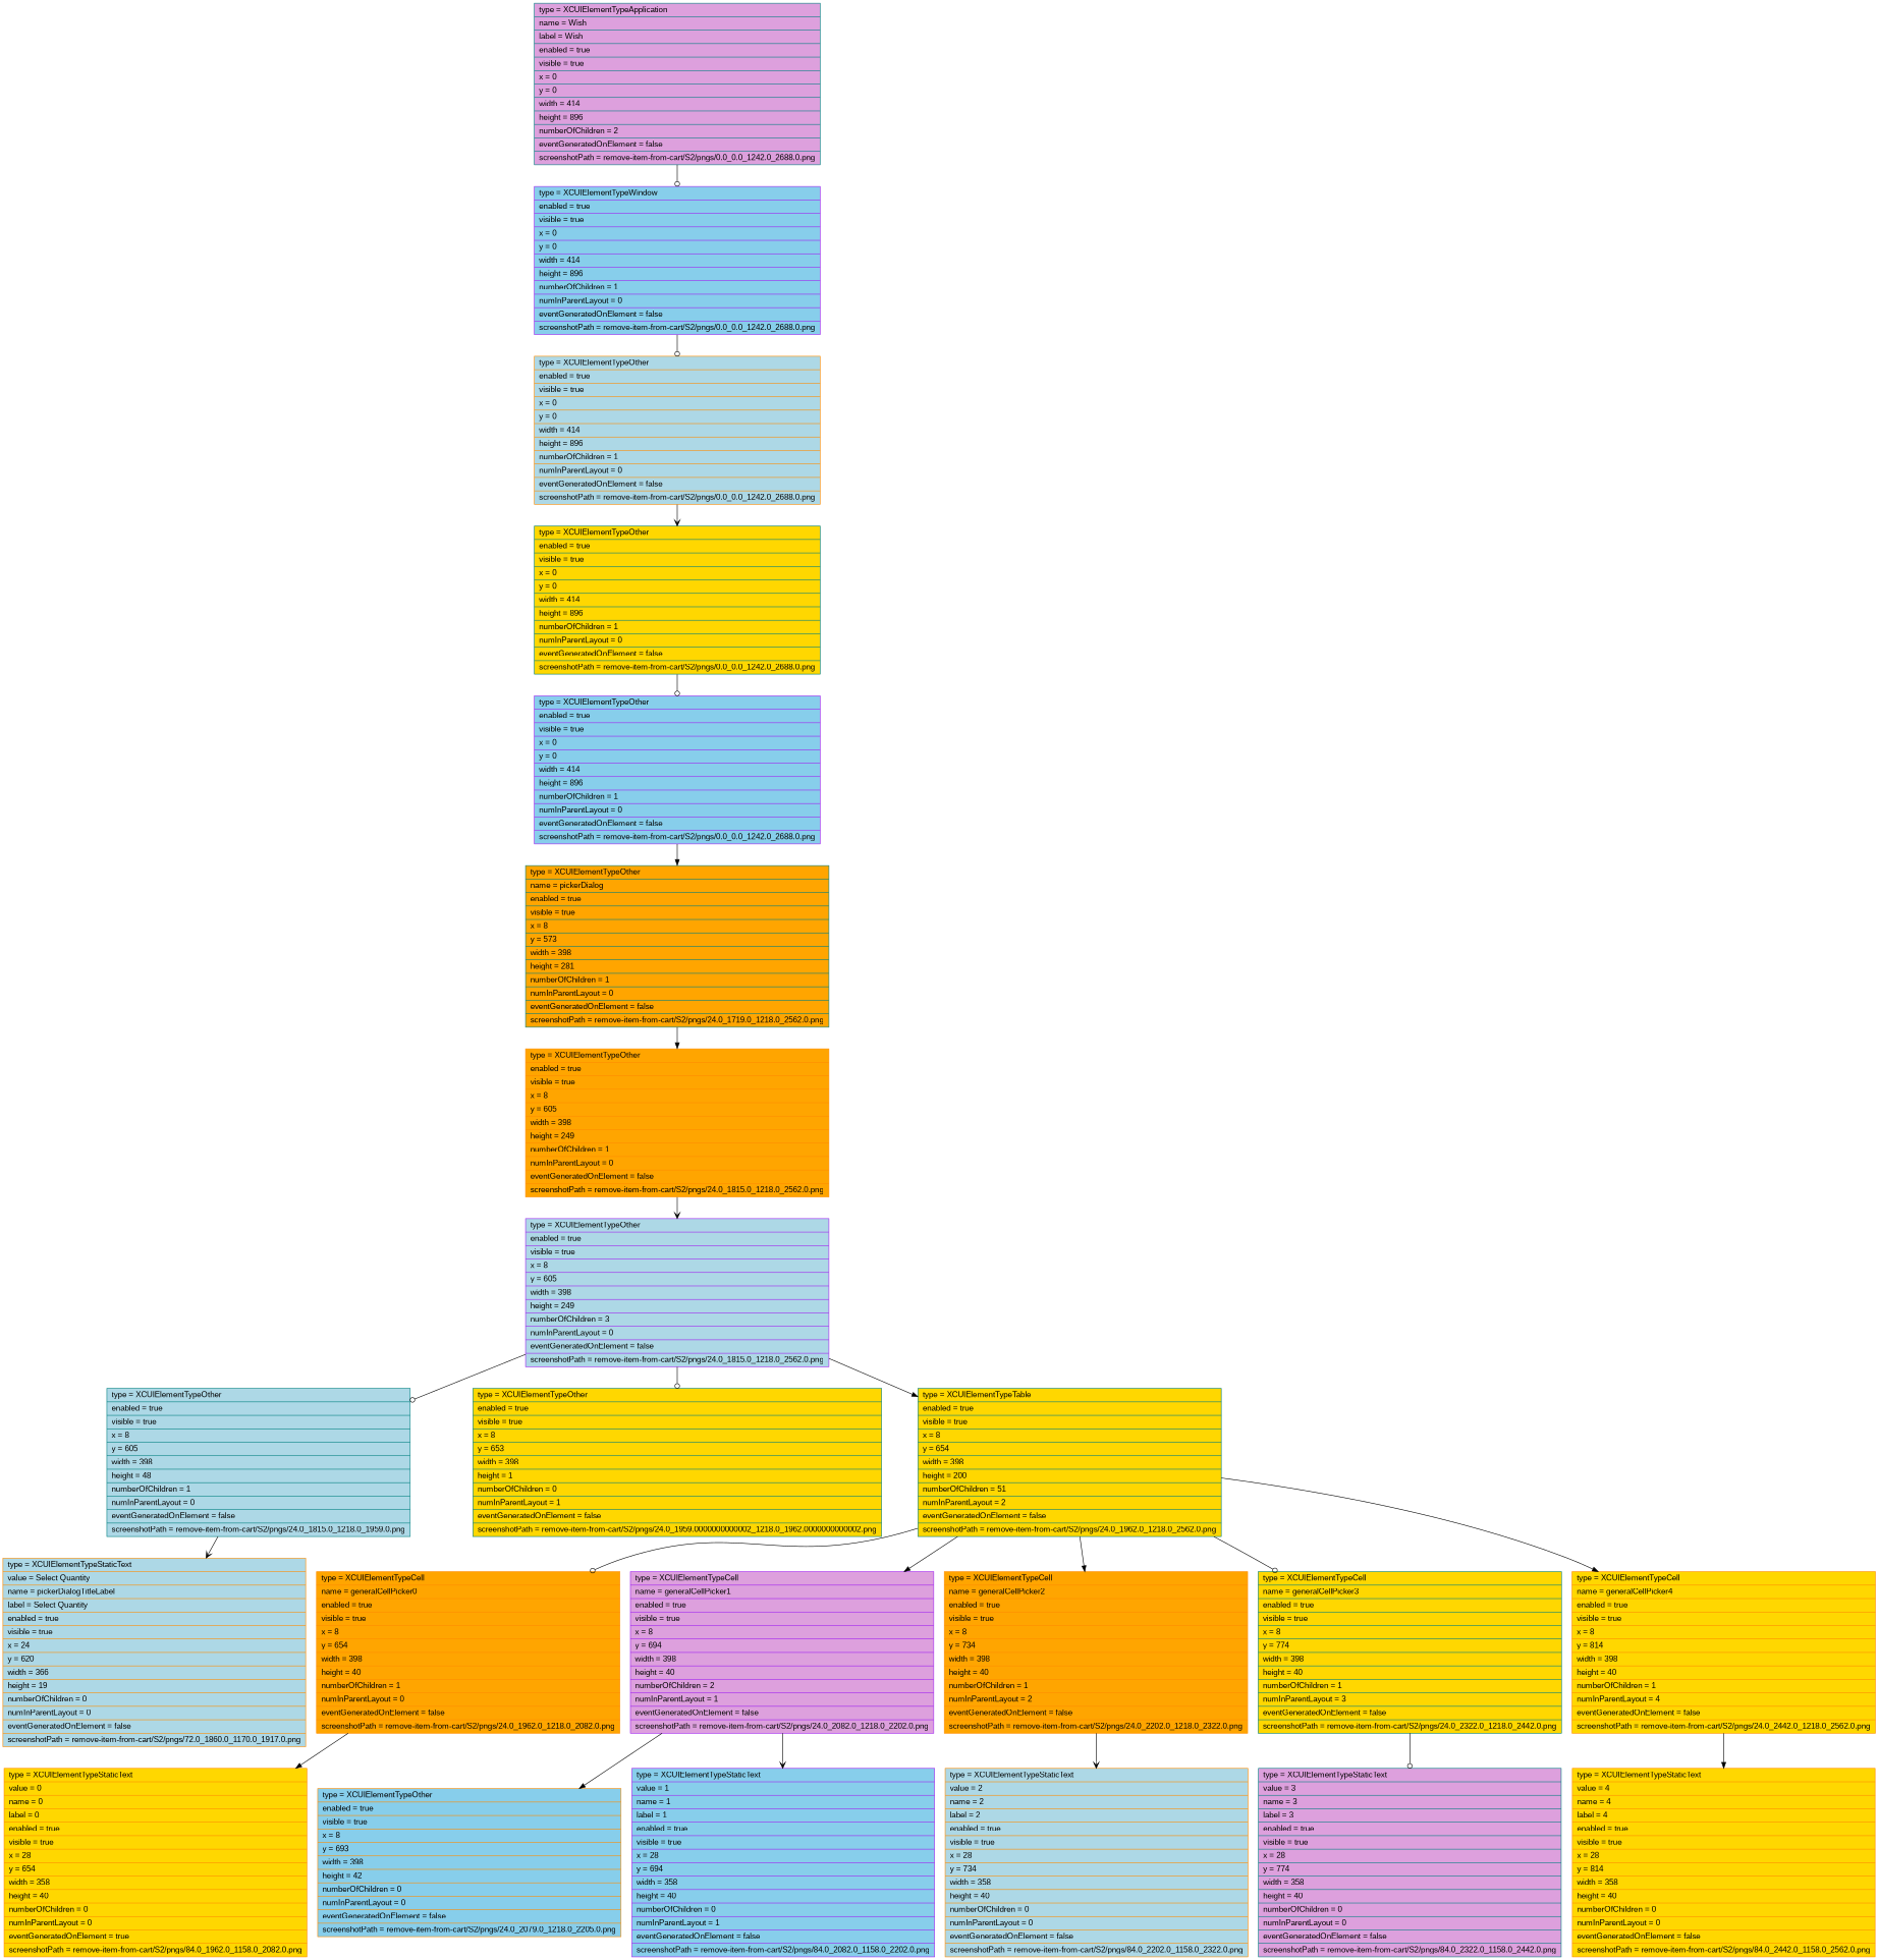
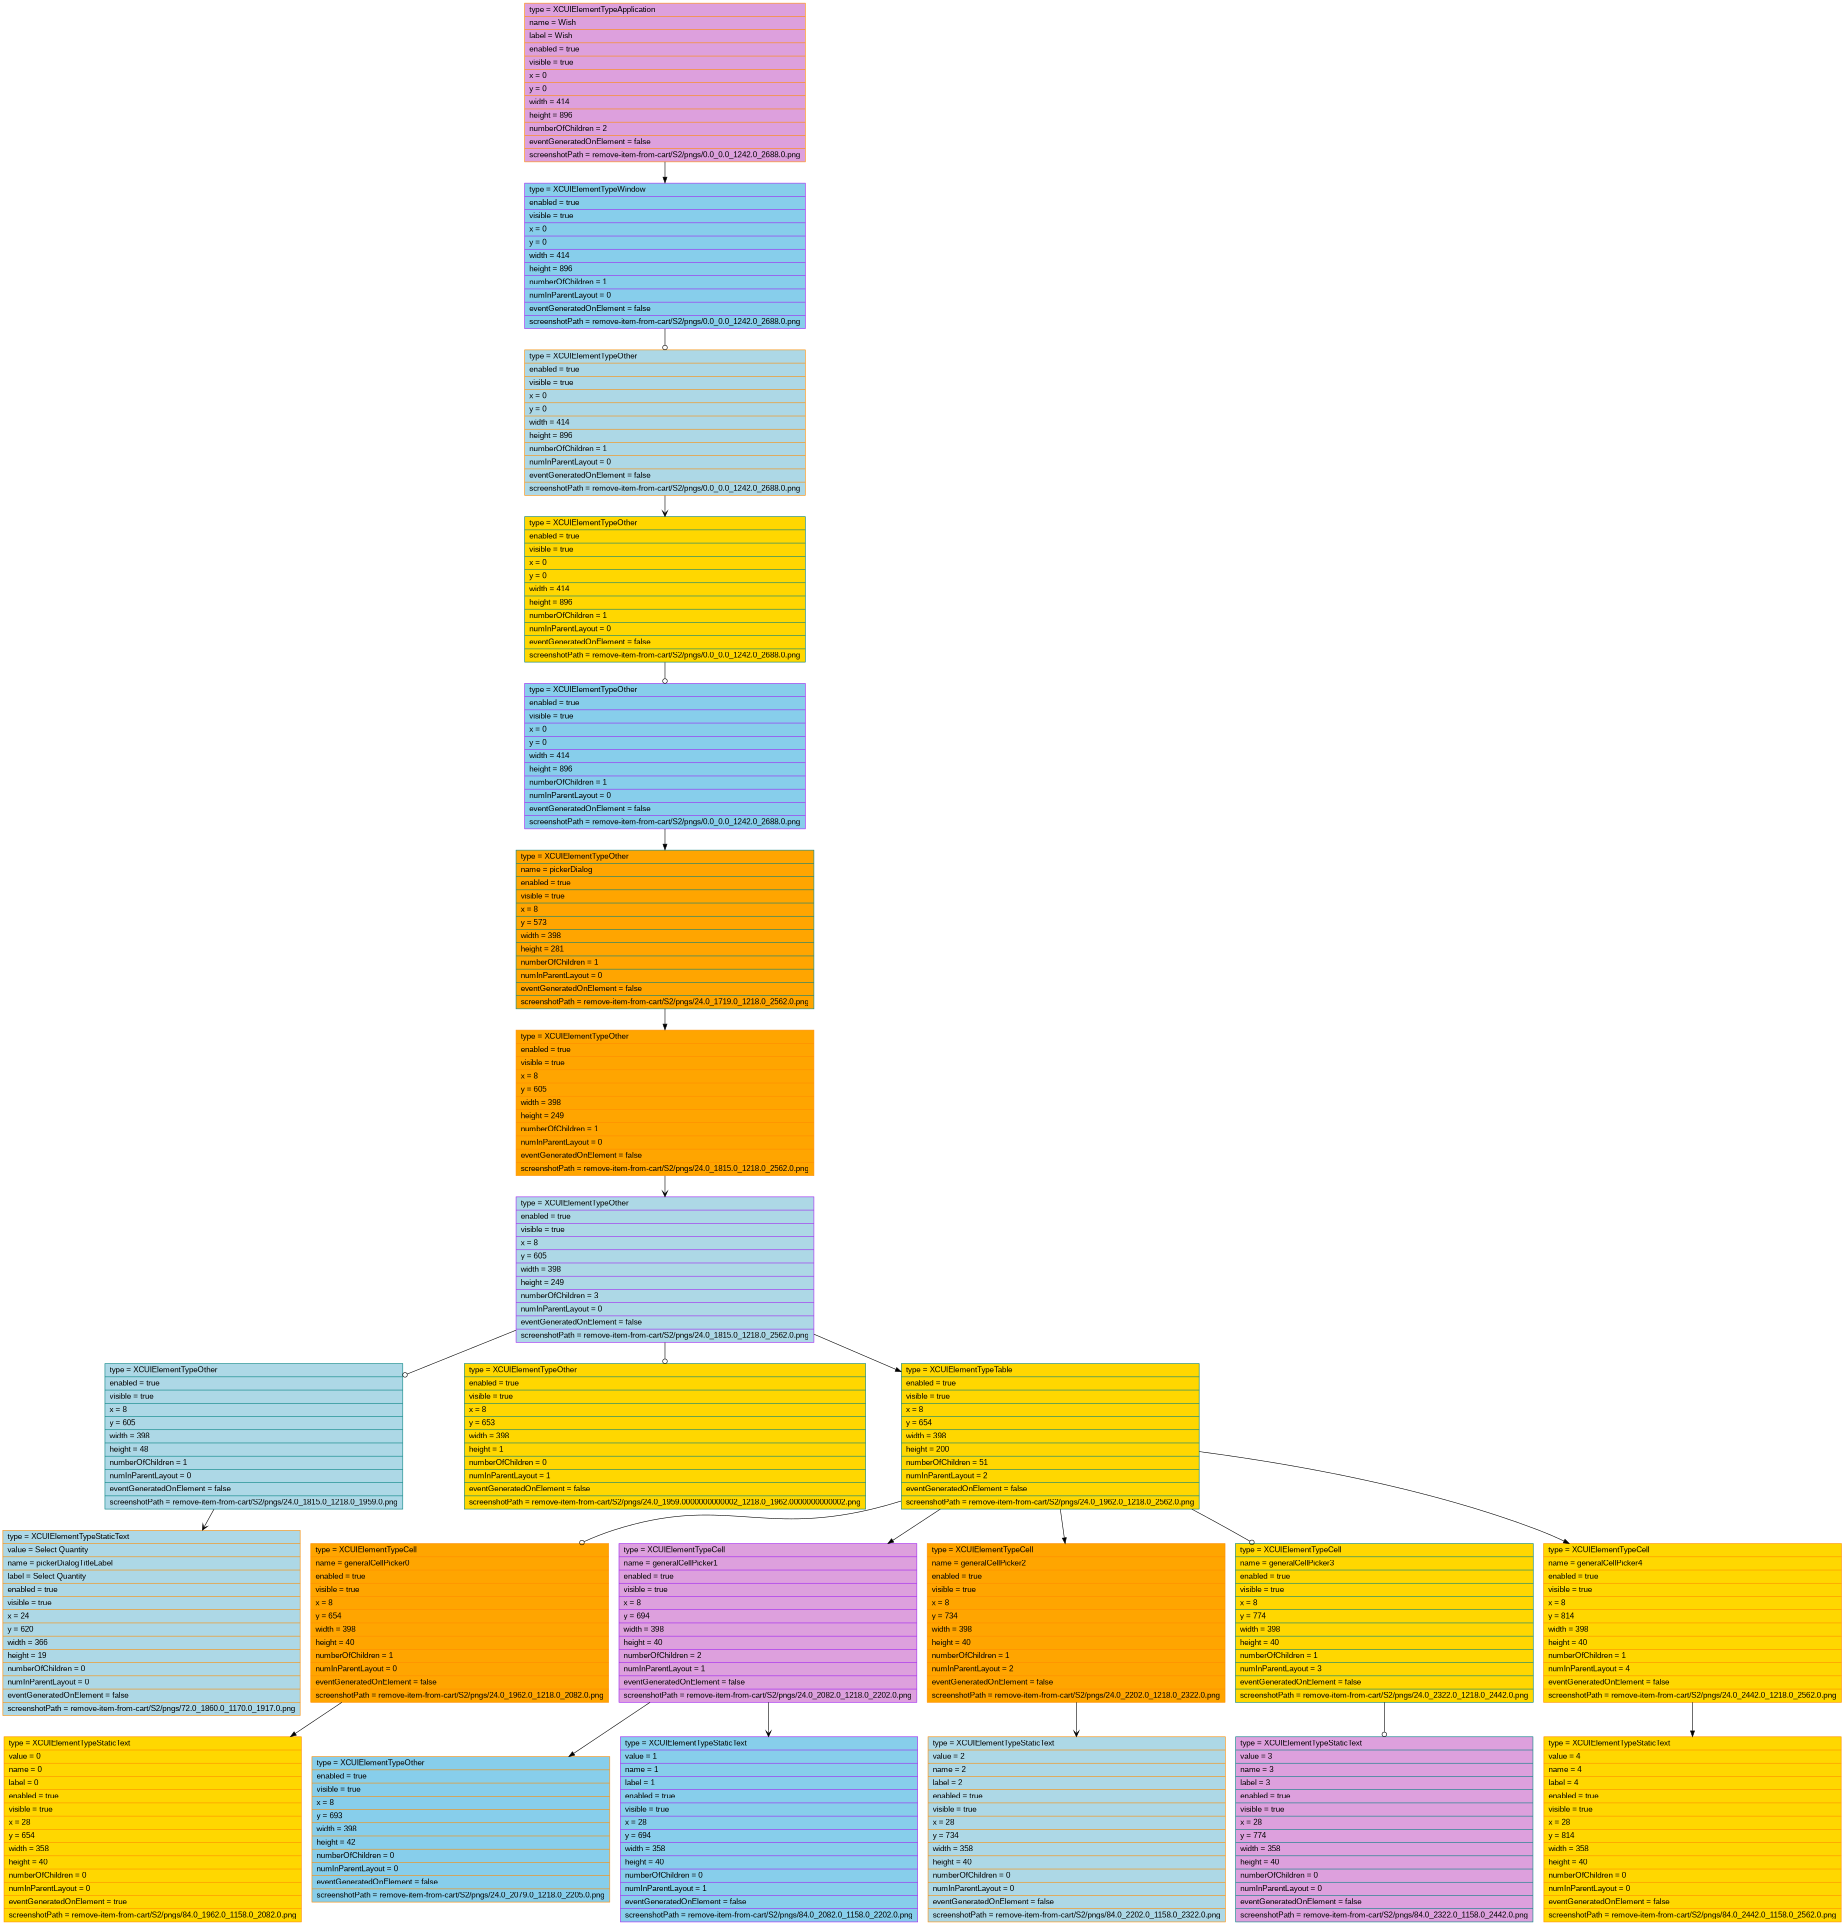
  digraph {
    node [color=darkorange fillcolor=gold fontname=Arial shape=record style=filled]
    edge [arrowhead=normal]
-   n1 [color=teal fillcolor=plum label="{type = XCUIElementTypeApplication\l|name = Wish\l|label = Wish\l|enabled = true\l|visible = true\l|x = 0\l|y = 0\l|width = 414\l|height = 896\l|numberOfChildren = 2\l|eventGeneratedOnElement = false \l|screenshotPath = remove-item-from-cart/S2/pngs/0.0_0.0_1242.0_2688.0.png\l}"]
+   n1 [fillcolor=plum label="{type = XCUIElementTypeApplication\l|name = Wish\l|label = Wish\l|enabled = true\l|visible = true\l|x = 0\l|y = 0\l|width = 414\l|height = 896\l|numberOfChildren = 2\l|eventGeneratedOnElement = false \l|screenshotPath = remove-item-from-cart/S2/pngs/0.0_0.0_1242.0_2688.0.png\l}"]
    n2 [color=purple fillcolor=skyblue label="{type = XCUIElementTypeWindow\l|enabled = true\l|visible = true\l|x = 0\l|y = 0\l|width = 414\l|height = 896\l|numberOfChildren = 1\l|numInParentLayout = 0\l|eventGeneratedOnElement = false \l|screenshotPath = remove-item-from-cart/S2/pngs/0.0_0.0_1242.0_2688.0.png\l}"]
    n3 [fillcolor=lightblue label="{type = XCUIElementTypeOther\l|enabled = true\l|visible = true\l|x = 0\l|y = 0\l|width = 414\l|height = 896\l|numberOfChildren = 1\l|numInParentLayout = 0\l|eventGeneratedOnElement = false \l|screenshotPath = remove-item-from-cart/S2/pngs/0.0_0.0_1242.0_2688.0.png\l}"]
    n4 [color=teal label="{type = XCUIElementTypeOther\l|enabled = true\l|visible = true\l|x = 0\l|y = 0\l|width = 414\l|height = 896\l|numberOfChildren = 1\l|numInParentLayout = 0\l|eventGeneratedOnElement = false \l|screenshotPath = remove-item-from-cart/S2/pngs/0.0_0.0_1242.0_2688.0.png\l}"]
    n5 [color=purple fillcolor=skyblue label="{type = XCUIElementTypeOther\l|enabled = true\l|visible = true\l|x = 0\l|y = 0\l|width = 414\l|height = 896\l|numberOfChildren = 1\l|numInParentLayout = 0\l|eventGeneratedOnElement = false \l|screenshotPath = remove-item-from-cart/S2/pngs/0.0_0.0_1242.0_2688.0.png\l}"]
    n6 [color=teal fillcolor=orange label="{type = XCUIElementTypeOther\l|name = pickerDialog\l|enabled = true\l|visible = true\l|x = 8\l|y = 573\l|width = 398\l|height = 281\l|numberOfChildren = 1\l|numInParentLayout = 0\l|eventGeneratedOnElement = false \l|screenshotPath = remove-item-from-cart/S2/pngs/24.0_1719.0_1218.0_2562.0.png\l}"]
    n7 [fillcolor=orange label="{type = XCUIElementTypeOther\l|enabled = true\l|visible = true\l|x = 8\l|y = 605\l|width = 398\l|height = 249\l|numberOfChildren = 1\l|numInParentLayout = 0\l|eventGeneratedOnElement = false \l|screenshotPath = remove-item-from-cart/S2/pngs/24.0_1815.0_1218.0_2562.0.png\l}"]
    n8 [color=purple fillcolor=lightblue label="{type = XCUIElementTypeOther\l|enabled = true\l|visible = true\l|x = 8\l|y = 605\l|width = 398\l|height = 249\l|numberOfChildren = 3\l|numInParentLayout = 0\l|eventGeneratedOnElement = false \l|screenshotPath = remove-item-from-cart/S2/pngs/24.0_1815.0_1218.0_2562.0.png\l}"]
    n9 [color=teal fillcolor=lightblue label="{type = XCUIElementTypeOther\l|enabled = true\l|visible = true\l|x = 8\l|y = 605\l|width = 398\l|height = 48\l|numberOfChildren = 1\l|numInParentLayout = 0\l|eventGeneratedOnElement = false \l|screenshotPath = remove-item-from-cart/S2/pngs/24.0_1815.0_1218.0_1959.0.png\l}"]
    n10 [color=teal label="{type = XCUIElementTypeOther\l|enabled = true\l|visible = true\l|x = 8\l|y = 653\l|width = 398\l|height = 1\l|numberOfChildren = 0\l|numInParentLayout = 1\l|eventGeneratedOnElement = false \l|screenshotPath = remove-item-from-cart/S2/pngs/24.0_1959.0000000000002_1218.0_1962.0000000000002.png\l}"]
    n11 [color=teal label="{type = XCUIElementTypeTable\l|enabled = true\l|visible = true\l|x = 8\l|y = 654\l|width = 398\l|height = 200\l|numberOfChildren = 51\l|numInParentLayout = 2\l|eventGeneratedOnElement = false \l|screenshotPath = remove-item-from-cart/S2/pngs/24.0_1962.0_1218.0_2562.0.png\l}"]
    n12 [fillcolor=lightblue label="{type = XCUIElementTypeStaticText\l|value = Select Quantity\l|name = pickerDialogTitleLabel\l|label = Select Quantity\l|enabled = true\l|visible = true\l|x = 24\l|y = 620\l|width = 366\l|height = 19\l|numberOfChildren = 0\l|numInParentLayout = 0\l|eventGeneratedOnElement = false \l|screenshotPath = remove-item-from-cart/S2/pngs/72.0_1860.0_1170.0_1917.0.png\l}"]
    n13 [fillcolor=orange label="{type = XCUIElementTypeCell\l|name = generalCellPicker0\l|enabled = true\l|visible = true\l|x = 8\l|y = 654\l|width = 398\l|height = 40\l|numberOfChildren = 1\l|numInParentLayout = 0\l|eventGeneratedOnElement = false \l|screenshotPath = remove-item-from-cart/S2/pngs/24.0_1962.0_1218.0_2082.0.png\l}"]
    n14 [color=purple fillcolor=plum label="{type = XCUIElementTypeCell\l|name = generalCellPicker1\l|enabled = true\l|visible = true\l|x = 8\l|y = 694\l|width = 398\l|height = 40\l|numberOfChildren = 2\l|numInParentLayout = 1\l|eventGeneratedOnElement = false \l|screenshotPath = remove-item-from-cart/S2/pngs/24.0_2082.0_1218.0_2202.0.png\l}"]
    n15 [fillcolor=orange label="{type = XCUIElementTypeCell\l|name = generalCellPicker2\l|enabled = true\l|visible = true\l|x = 8\l|y = 734\l|width = 398\l|height = 40\l|numberOfChildren = 1\l|numInParentLayout = 2\l|eventGeneratedOnElement = false \l|screenshotPath = remove-item-from-cart/S2/pngs/24.0_2202.0_1218.0_2322.0.png\l}"]
    n16 [color=teal label="{type = XCUIElementTypeCell\l|name = generalCellPicker3\l|enabled = true\l|visible = true\l|x = 8\l|y = 774\l|width = 398\l|height = 40\l|numberOfChildren = 1\l|numInParentLayout = 3\l|eventGeneratedOnElement = false \l|screenshotPath = remove-item-from-cart/S2/pngs/24.0_2322.0_1218.0_2442.0.png\l}"]
    n17 [label="{type = XCUIElementTypeCell\l|name = generalCellPicker4\l|enabled = true\l|visible = true\l|x = 8\l|y = 814\l|width = 398\l|height = 40\l|numberOfChildren = 1\l|numInParentLayout = 4\l|eventGeneratedOnElement = false \l|screenshotPath = remove-item-from-cart/S2/pngs/24.0_2442.0_1218.0_2562.0.png\l}"]
    n18 [label="{type = XCUIElementTypeStaticText\l|value = 0\l|name = 0\l|label = 0\l|enabled = true\l|visible = true\l|x = 28\l|y = 654\l|width = 358\l|height = 40\l|numberOfChildren = 0\l|numInParentLayout = 0\l|eventGeneratedOnElement = true \l|screenshotPath = remove-item-from-cart/S2/pngs/84.0_1962.0_1158.0_2082.0.png\l}"]
    n19 [fillcolor=skyblue label="{type = XCUIElementTypeOther\l|enabled = true\l|visible = true\l|x = 8\l|y = 693\l|width = 398\l|height = 42\l|numberOfChildren = 0\l|numInParentLayout = 0\l|eventGeneratedOnElement = false \l|screenshotPath = remove-item-from-cart/S2/pngs/24.0_2079.0_1218.0_2205.0.png\l}"]
    n20 [color=purple fillcolor=skyblue label="{type = XCUIElementTypeStaticText\l|value = 1\l|name = 1\l|label = 1\l|enabled = true\l|visible = true\l|x = 28\l|y = 694\l|width = 358\l|height = 40\l|numberOfChildren = 0\l|numInParentLayout = 1\l|eventGeneratedOnElement = false \l|screenshotPath = remove-item-from-cart/S2/pngs/84.0_2082.0_1158.0_2202.0.png\l}"]
    n21 [fillcolor=lightblue label="{type = XCUIElementTypeStaticText\l|value = 2\l|name = 2\l|label = 2\l|enabled = true\l|visible = true\l|x = 28\l|y = 734\l|width = 358\l|height = 40\l|numberOfChildren = 0\l|numInParentLayout = 0\l|eventGeneratedOnElement = false \l|screenshotPath = remove-item-from-cart/S2/pngs/84.0_2202.0_1158.0_2322.0.png\l}"]
    n22 [color=teal fillcolor=plum label="{type = XCUIElementTypeStaticText\l|value = 3\l|name = 3\l|label = 3\l|enabled = true\l|visible = true\l|x = 28\l|y = 774\l|width = 358\l|height = 40\l|numberOfChildren = 0\l|numInParentLayout = 0\l|eventGeneratedOnElement = false \l|screenshotPath = remove-item-from-cart/S2/pngs/84.0_2322.0_1158.0_2442.0.png\l}"]
    n23 [label="{type = XCUIElementTypeStaticText\l|value = 4\l|name = 4\l|label = 4\l|enabled = true\l|visible = true\l|x = 28\l|y = 814\l|width = 358\l|height = 40\l|numberOfChildren = 0\l|numInParentLayout = 0\l|eventGeneratedOnElement = false \l|screenshotPath = remove-item-from-cart/S2/pngs/84.0_2442.0_1158.0_2562.0.png\l}"]
-   n1 -> n2 [arrowhead=odot]
+   n1 -> n2
    n2 -> n3 [arrowhead=odot]
    n3 -> n4 [arrowhead=vee]
    n4 -> n5 [arrowhead=odot]
    n5 -> n6
    n6 -> n7
    n7 -> n8 [arrowhead=vee]
    n8 -> n9 [arrowhead=odot]
    n8 -> n10 [arrowhead=odot]
    n8 -> n11
    n9 -> n12 [arrowhead=vee]
    n11 -> n13 [arrowhead=odot]
    n11 -> n14
    n11 -> n15
    n11 -> n16 [arrowhead=odot]
    n11 -> n17
    n13 -> n18
    n14 -> n19
    n14 -> n20 [arrowhead=vee]
    n15 -> n21 [arrowhead=vee]
    n16 -> n22 [arrowhead=odot]
    n17 -> n23
  }
